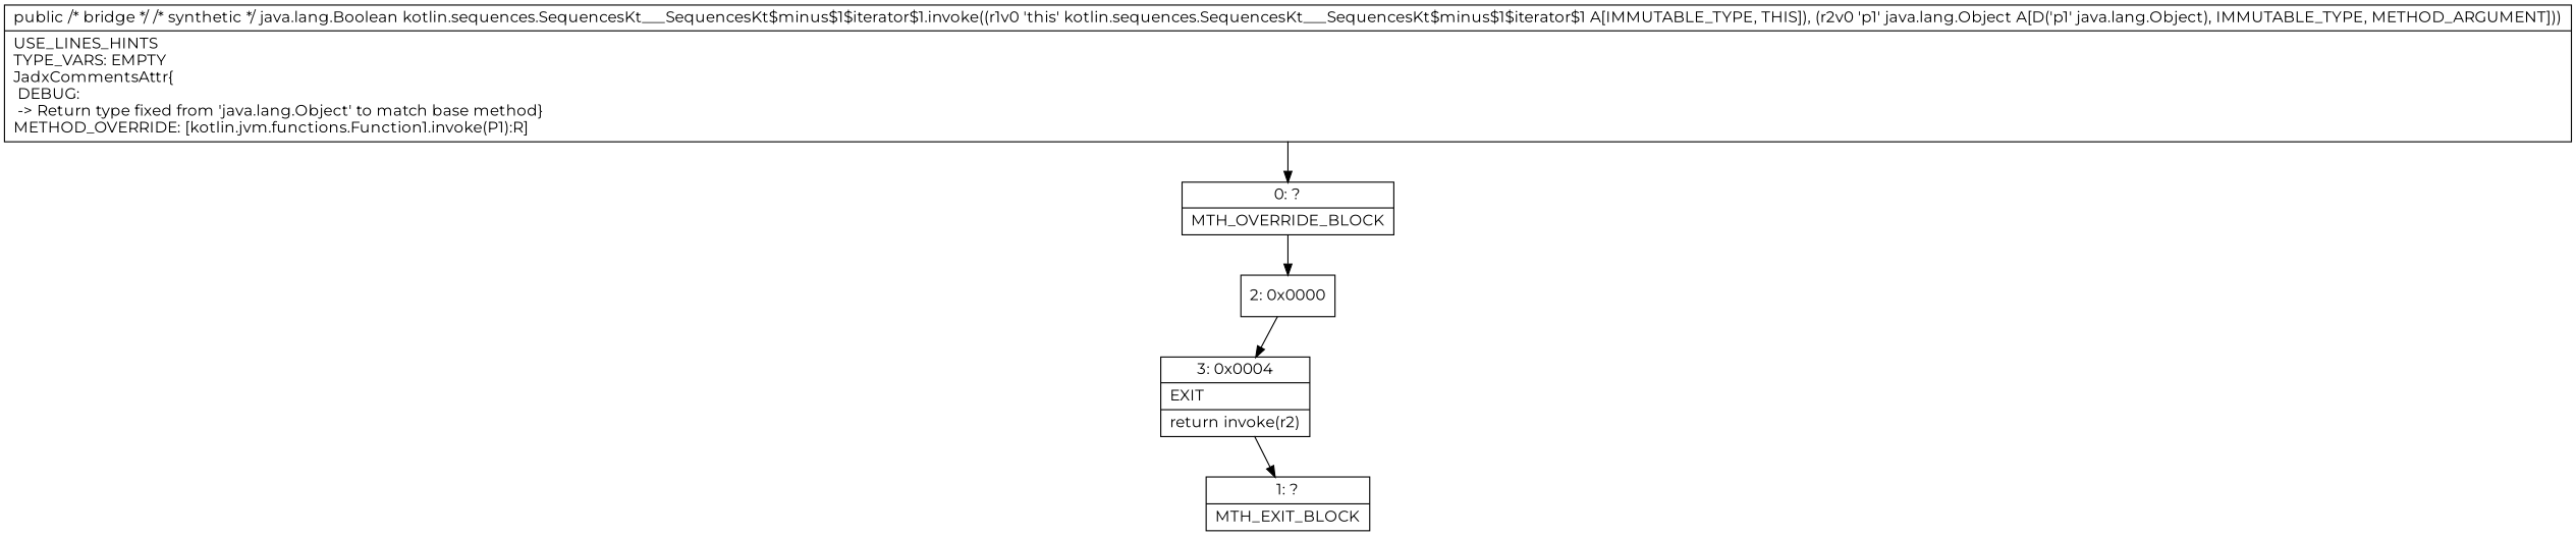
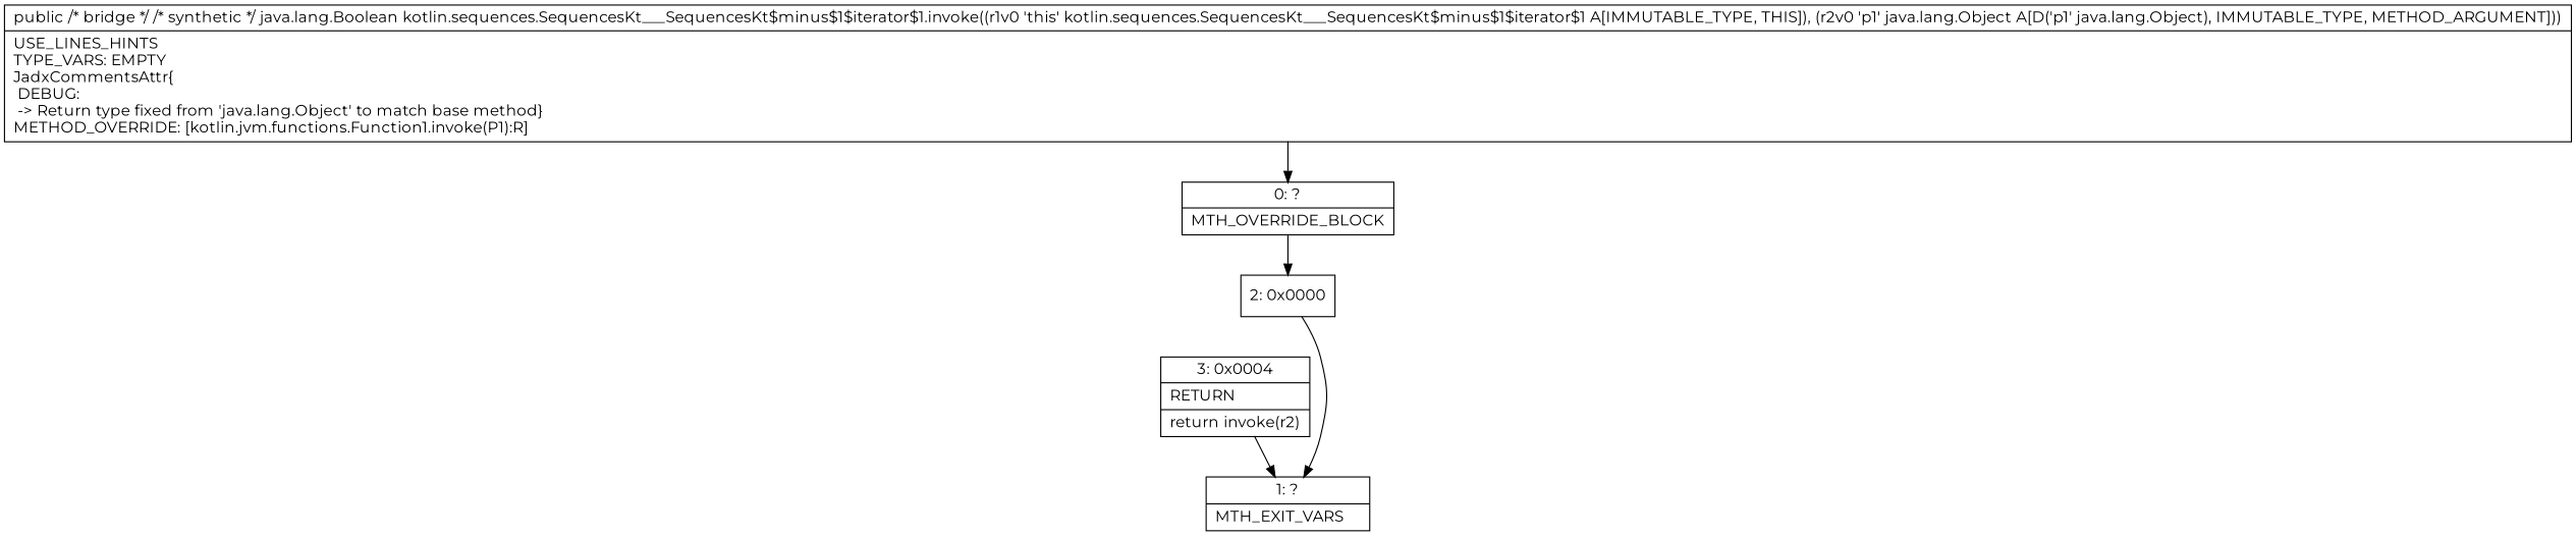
  digraph {
    fontname=Montserrat
    node [fontname=Montserrat shape=record]
    edge [fontname=Montserrat]
    n1 [label="{0\:\ ?|MTH_OVERRIDE_BLOCK\l}"]
    n2 [label="{2\:\ 0x0000}"]
-   n3 [label="{3\:\ 0x0004|EXIT\l|return invoke(r2)\l}"]
-   n4 [label="{1\:\ ?|MTH_EXIT_BLOCK\l}"]
+   n3 [label="{3\:\ 0x0004|RETURN\l|return invoke(r2)\l}"]
+   n4 [label="{1\:\ ?|MTH_EXIT_VARS\l}"]
    n5 [label="{public \/* bridge *\/ \/* synthetic *\/ java.lang.Boolean kotlin.sequences.SequencesKt___SequencesKt$minus$1$iterator$1.invoke((r1v0 'this' kotlin.sequences.SequencesKt___SequencesKt$minus$1$iterator$1 A[IMMUTABLE_TYPE, THIS]), (r2v0 'p1' java.lang.Object A[D('p1' java.lang.Object), IMMUTABLE_TYPE, METHOD_ARGUMENT]))  | USE_LINES_HINTS\lTYPE_VARS: EMPTY\lJadxCommentsAttr\{\l DEBUG: \l \-\> Return type fixed from 'java.lang.Object' to match base method\}\lMETHOD_OVERRIDE: [kotlin.jvm.functions.Function1.invoke(P1):R]\l}"]
    n1 -> n2
-   n2 -> n3
+   n2 -> n4
    n3 -> n4
    n5 -> n1
  }
